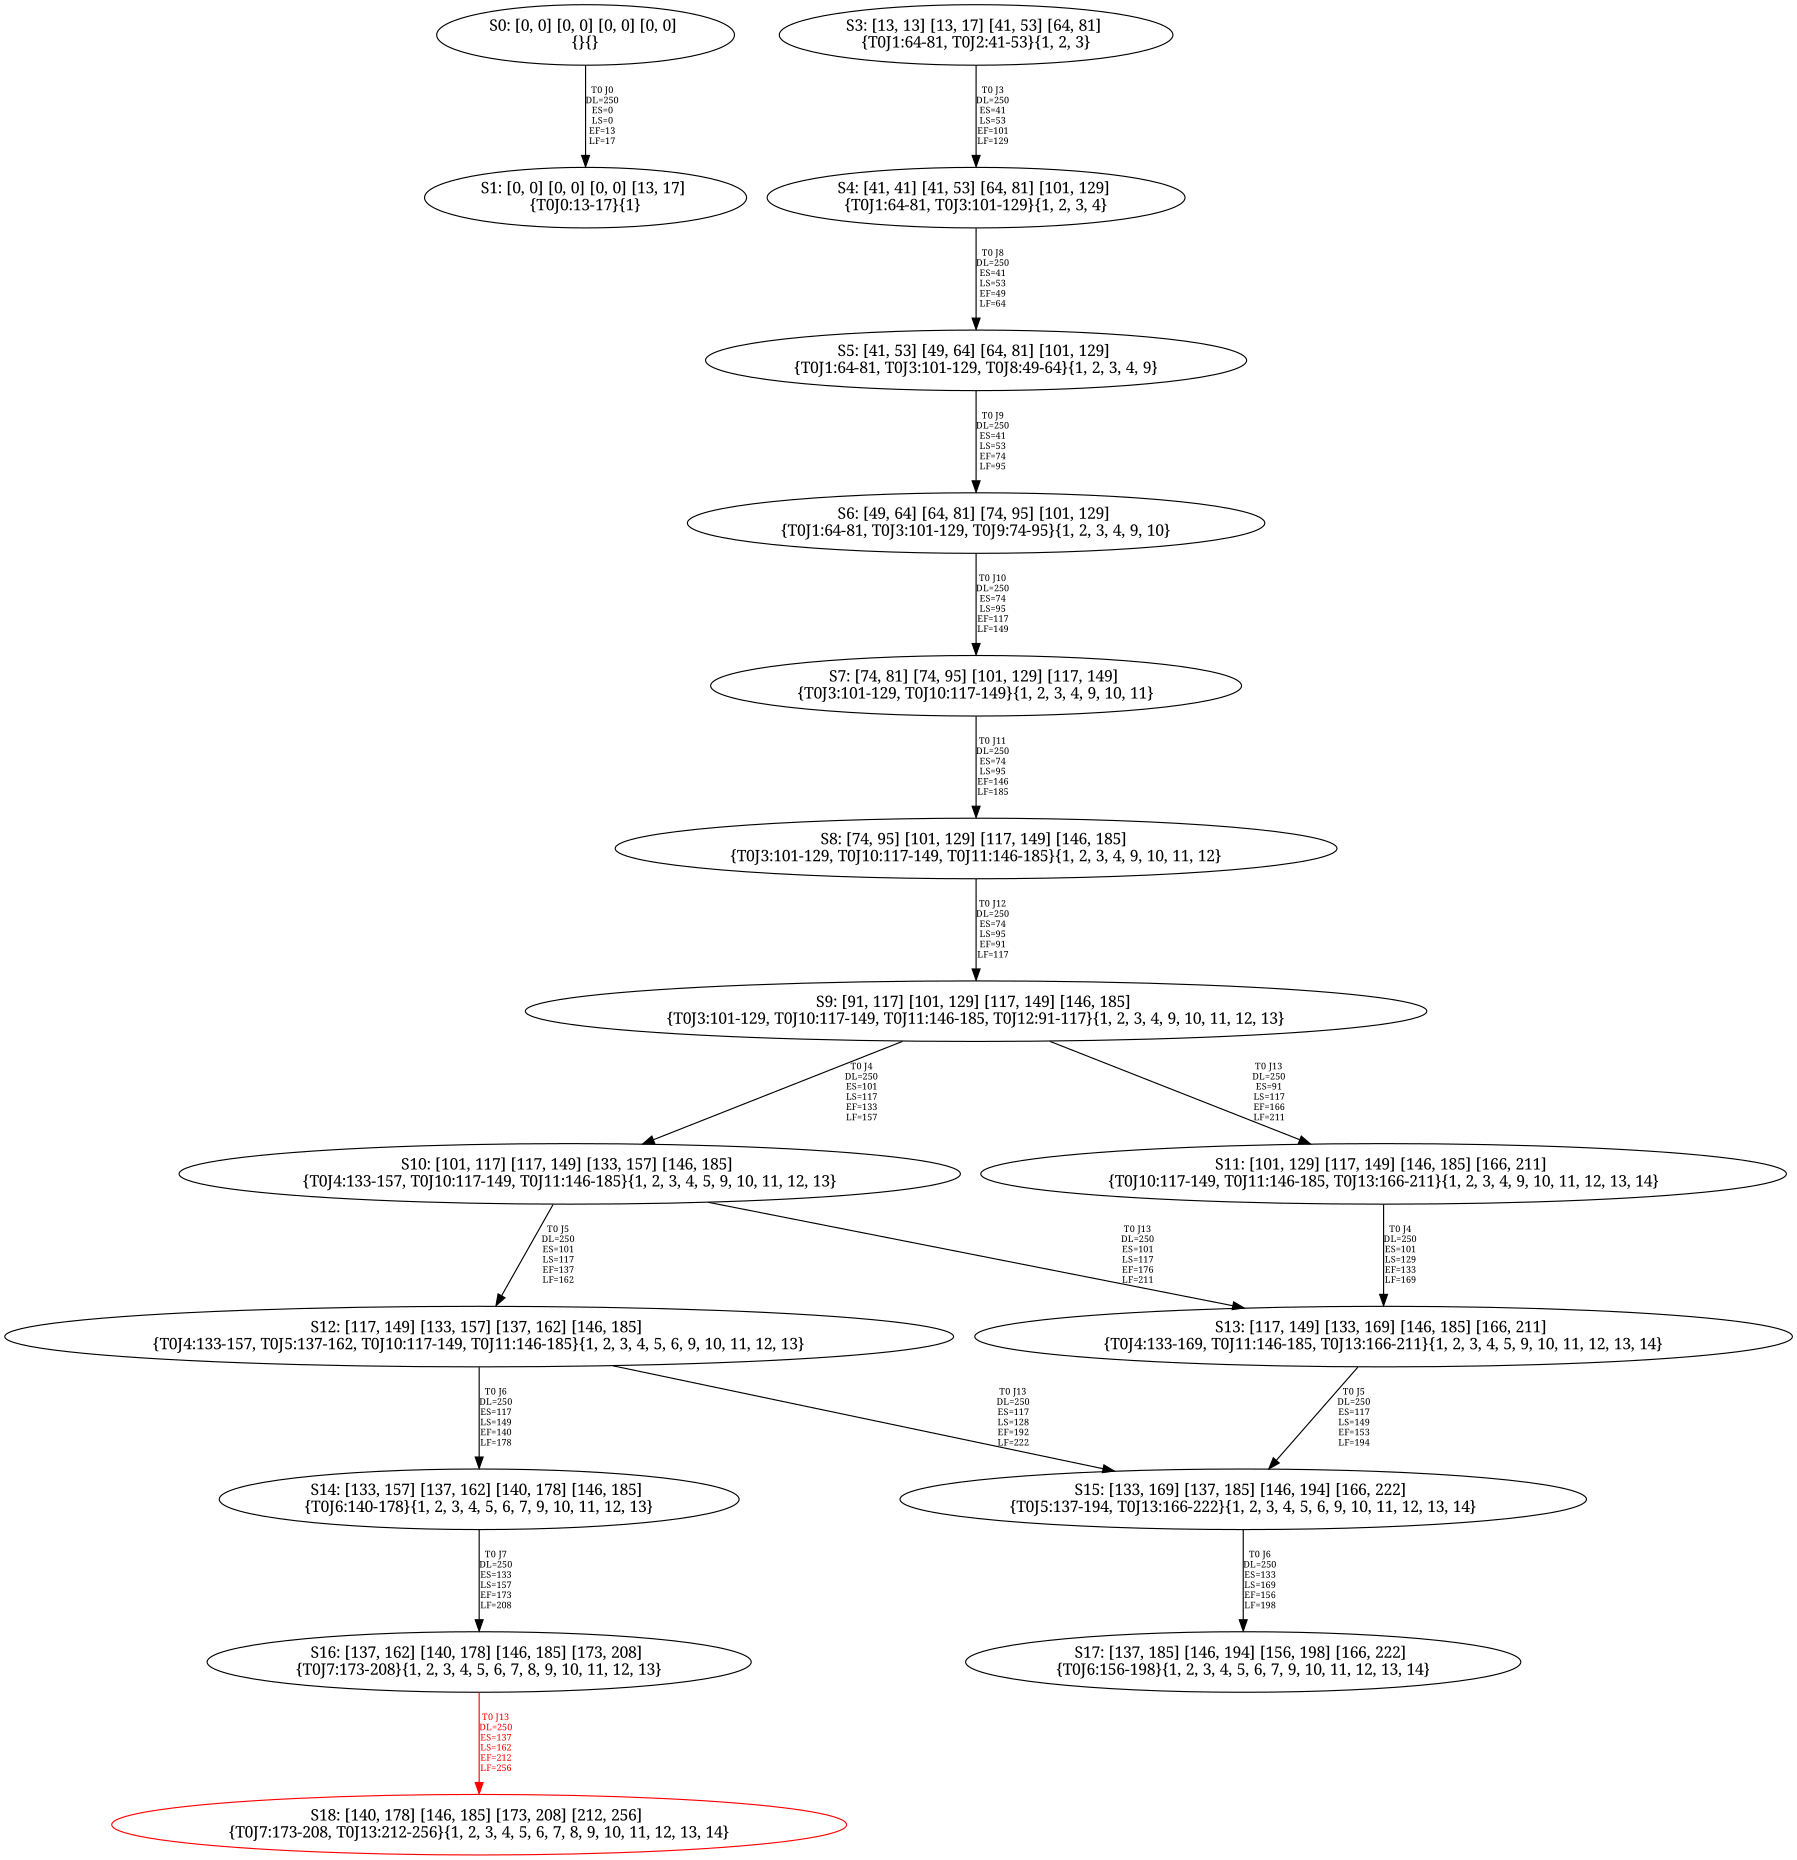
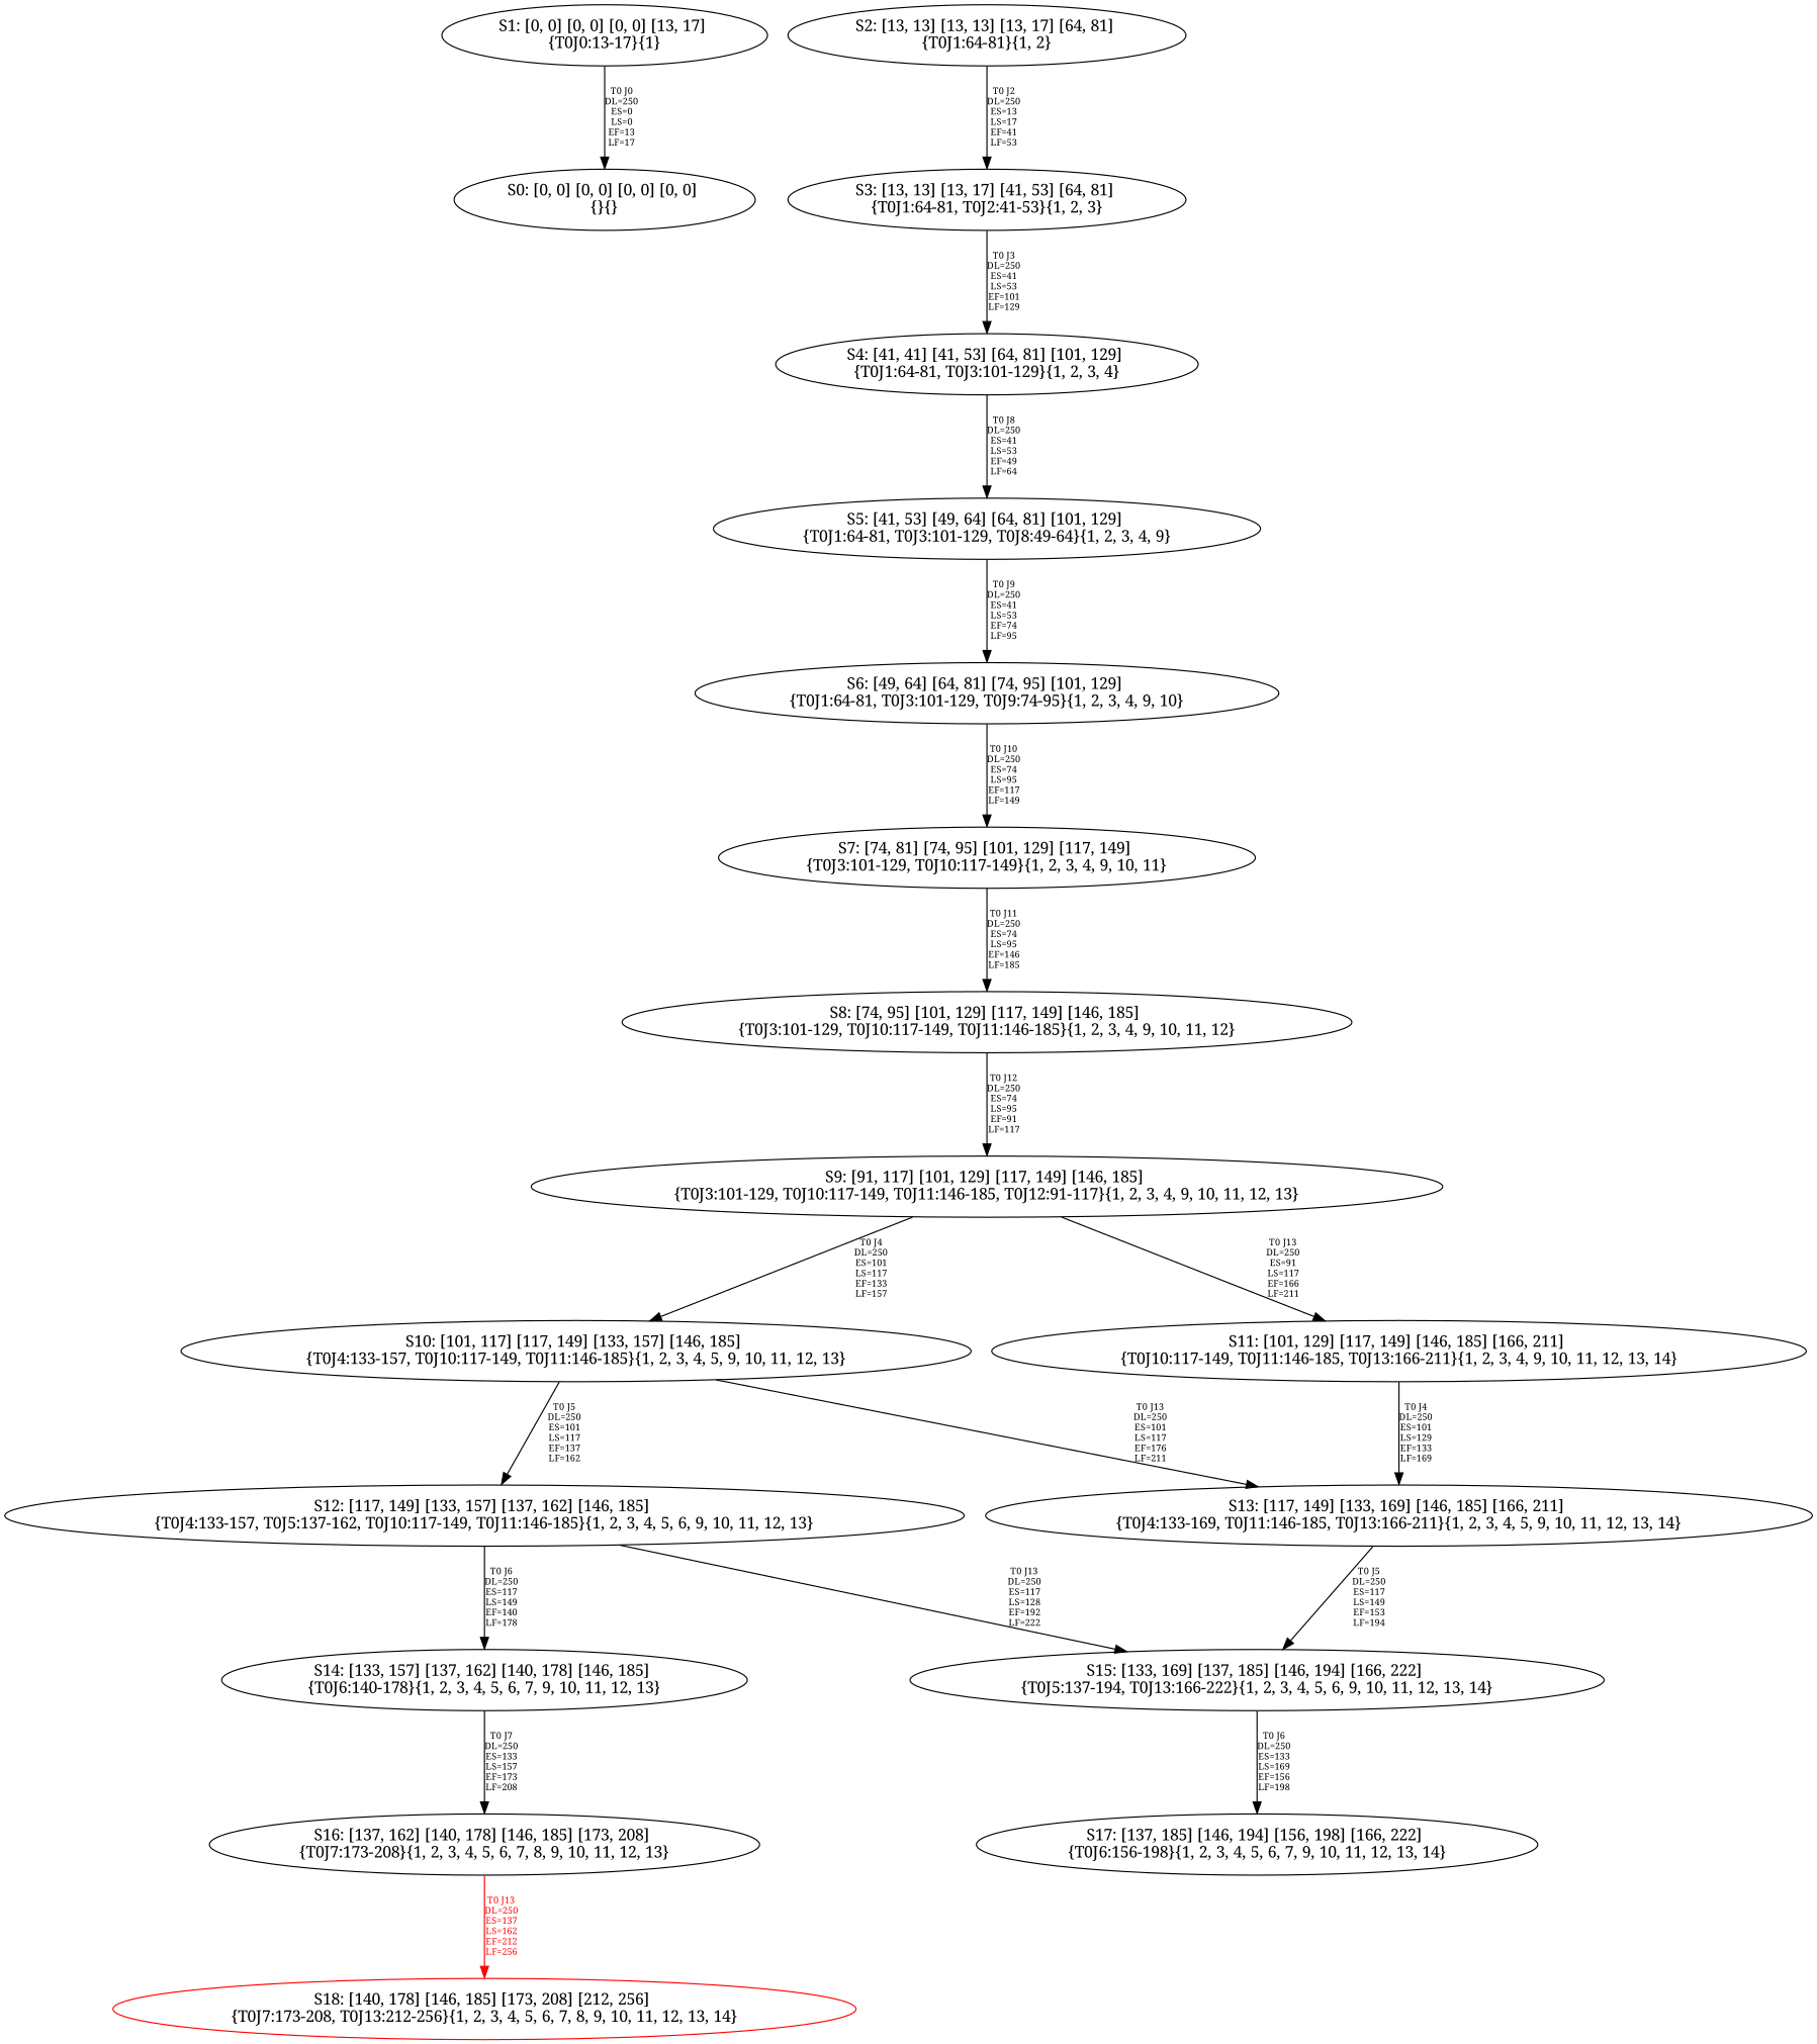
  digraph {
    fontname="Noto Serif"
    node [fontname="Noto Serif"]
    edge [fontname="Noto Serif" fontsize=8]
    n1 [label="S0: [0, 0] [0, 0] [0, 0] [0, 0] \n{}{}"]
    n2 [label="S1: [0, 0] [0, 0] [0, 0] [13, 17] \n{T0J0:13-17}{1}"]
+   n3 [label="S2: [13, 13] [13, 13] [13, 17] [64, 81] \n{T0J1:64-81}{1, 2}"]
    n4 [label="S3: [13, 13] [13, 17] [41, 53] [64, 81] \n{T0J1:64-81, T0J2:41-53}{1, 2, 3}"]
    n5 [label="S4: [41, 41] [41, 53] [64, 81] [101, 129] \n{T0J1:64-81, T0J3:101-129}{1, 2, 3, 4}"]
    n6 [label="S5: [41, 53] [49, 64] [64, 81] [101, 129] \n{T0J1:64-81, T0J3:101-129, T0J8:49-64}{1, 2, 3, 4, 9}"]
    n7 [label="S6: [49, 64] [64, 81] [74, 95] [101, 129] \n{T0J1:64-81, T0J3:101-129, T0J9:74-95}{1, 2, 3, 4, 9, 10}"]
    n8 [label="S7: [74, 81] [74, 95] [101, 129] [117, 149] \n{T0J3:101-129, T0J10:117-149}{1, 2, 3, 4, 9, 10, 11}"]
    n9 [label="S8: [74, 95] [101, 129] [117, 149] [146, 185] \n{T0J3:101-129, T0J10:117-149, T0J11:146-185}{1, 2, 3, 4, 9, 10, 11, 12}"]
    n10 [label="S9: [91, 117] [101, 129] [117, 149] [146, 185] \n{T0J3:101-129, T0J10:117-149, T0J11:146-185, T0J12:91-117}{1, 2, 3, 4, 9, 10, 11, 12, 13}"]
    n11 [label="S10: [101, 117] [117, 149] [133, 157] [146, 185] \n{T0J4:133-157, T0J10:117-149, T0J11:146-185}{1, 2, 3, 4, 5, 9, 10, 11, 12, 13}"]
    n12 [label="S11: [101, 129] [117, 149] [146, 185] [166, 211] \n{T0J10:117-149, T0J11:146-185, T0J13:166-211}{1, 2, 3, 4, 9, 10, 11, 12, 13, 14}"]
    n13 [label="S12: [117, 149] [133, 157] [137, 162] [146, 185] \n{T0J4:133-157, T0J5:137-162, T0J10:117-149, T0J11:146-185}{1, 2, 3, 4, 5, 6, 9, 10, 11, 12, 13}"]
    n14 [label="S13: [117, 149] [133, 169] [146, 185] [166, 211] \n{T0J4:133-169, T0J11:146-185, T0J13:166-211}{1, 2, 3, 4, 5, 9, 10, 11, 12, 13, 14}"]
    n15 [label="S14: [133, 157] [137, 162] [140, 178] [146, 185] \n{T0J6:140-178}{1, 2, 3, 4, 5, 6, 7, 9, 10, 11, 12, 13}"]
    n16 [label="S15: [133, 169] [137, 185] [146, 194] [166, 222] \n{T0J5:137-194, T0J13:166-222}{1, 2, 3, 4, 5, 6, 9, 10, 11, 12, 13, 14}"]
    n17 [label="S16: [137, 162] [140, 178] [146, 185] [173, 208] \n{T0J7:173-208}{1, 2, 3, 4, 5, 6, 7, 8, 9, 10, 11, 12, 13}"]
    n18 [label="S17: [137, 185] [146, 194] [156, 198] [166, 222] \n{T0J6:156-198}{1, 2, 3, 4, 5, 6, 7, 9, 10, 11, 12, 13, 14}"]
    n19 [color=Red label="S18: [140, 178] [146, 185] [173, 208] [212, 256] \n{T0J7:173-208, T0J13:212-256}{1, 2, 3, 4, 5, 6, 7, 8, 9, 10, 11, 12, 13, 14}"]
-   n1 -> n2 [label="T0 J0\nDL=250\nES=0\nLS=0\nEF=13\nLF=17"]
+   n2 -> n1 [label="T0 J0\nDL=250\nES=0\nLS=0\nEF=13\nLF=17"]
+   n3 -> n4 [label="T0 J2\nDL=250\nES=13\nLS=17\nEF=41\nLF=53"]
    n4 -> n5 [label="T0 J3\nDL=250\nES=41\nLS=53\nEF=101\nLF=129"]
    n5 -> n6 [label="T0 J8\nDL=250\nES=41\nLS=53\nEF=49\nLF=64"]
    n6 -> n7 [label="T0 J9\nDL=250\nES=41\nLS=53\nEF=74\nLF=95"]
    n7 -> n8 [label="T0 J10\nDL=250\nES=74\nLS=95\nEF=117\nLF=149"]
    n8 -> n9 [label="T0 J11\nDL=250\nES=74\nLS=95\nEF=146\nLF=185"]
    n9 -> n10 [label="T0 J12\nDL=250\nES=74\nLS=95\nEF=91\nLF=117"]
    n10 -> n11 [label="T0 J4\nDL=250\nES=101\nLS=117\nEF=133\nLF=157"]
    n10 -> n12 [label="T0 J13\nDL=250\nES=91\nLS=117\nEF=166\nLF=211"]
    n11 -> n13 [label="T0 J5\nDL=250\nES=101\nLS=117\nEF=137\nLF=162"]
    n11 -> n14 [label="T0 J13\nDL=250\nES=101\nLS=117\nEF=176\nLF=211"]
    n12 -> n14 [label="T0 J4\nDL=250\nES=101\nLS=129\nEF=133\nLF=169"]
    n13 -> n15 [label="T0 J6\nDL=250\nES=117\nLS=149\nEF=140\nLF=178"]
    n13 -> n16 [label="T0 J13\nDL=250\nES=117\nLS=128\nEF=192\nLF=222"]
    n14 -> n16 [label="T0 J5\nDL=250\nES=117\nLS=149\nEF=153\nLF=194"]
    n15 -> n17 [label="T0 J7\nDL=250\nES=133\nLS=157\nEF=173\nLF=208"]
    n16 -> n18 [label="T0 J6\nDL=250\nES=133\nLS=169\nEF=156\nLF=198"]
    n17 -> n19 [color=Red fontcolor=Red label="T0 J13\nDL=250\nES=137\nLS=162\nEF=212\nLF=256"]
  }
